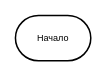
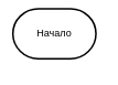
  <mxCell id="0" />
  <mxCell id="1" parent="0" />
- <mxCell id="2" value="Начало" style="strokeWidth=2;html=1;shape=mxgraph.flowchart.terminator;whiteSpace=wrap;" vertex="1" parent="1"><mxGeometry x="20" y="20" width="100" height="60" as="geometry" /></mxCell>
+ <mxCell id="2" value="Начало" style="strokeWidth=2;html=1;shape=mxgraph.flowchart.terminator;whiteSpace=wrap;" vertex="1" parent="1"><mxGeometry x="15" y="10" width="100" height="60" as="geometry" /></mxCell>
